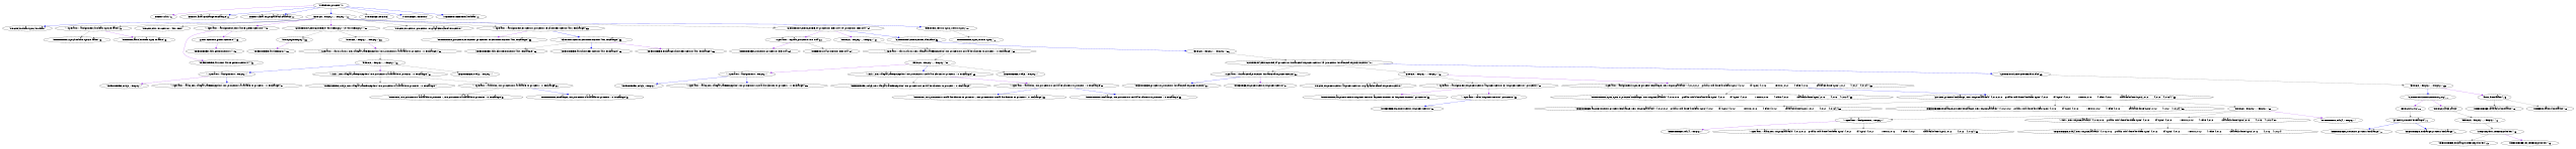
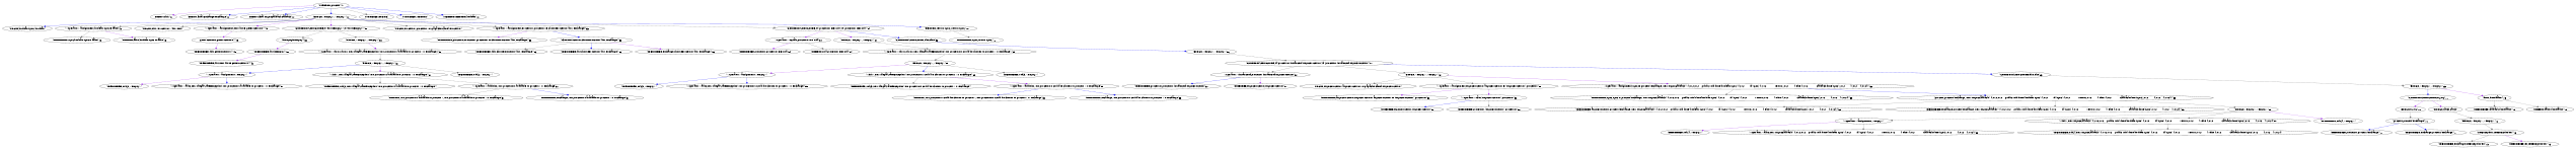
  digraph {
    edge [arrowhead=diamond color=gray40]
    n1 [label=<(METHOD,process)<SUB>47</SUB>>]
    n2 [label=<(PARAM,this)<SUB>47</SUB>>]
    n3 [label=<(PARAM,final Exchange exchange)<SUB>47</SUB>>]
    n4 [label=<(PARAM,final AsyncCallback callback)<SUB>47</SUB>>]
    n5 [label=<(BLOCK,&lt;empty&gt;,&lt;empty&gt;)<SUB>47</SUB>>]
    n6 [label=<(MODIFIER,PUBLIC)>]
    n7 [label=<(MODIFIER,VIRTUAL)>]
    n8 [label=<(METHOD_RETURN,boolean)<SUB>47</SUB>>]
    n9 [label=<(LOCAL,boolean sync: boolean)>]
    n10 [label=<(&lt;operator&gt;.assignment,boolean sync = false)<SUB>48</SUB>>]
    n11 [label=<(LOCAL,List&lt;Processor&gt; list: ANY)>]
    n12 [label=<(&lt;operator&gt;.assignment,ANY list = getProcessors())<SUB>49</SUB>>]
    n13 [label=<(CONTROL_STRUCTURE,if (list.isEmpty()),if (list.isEmpty()))<SUB>50</SUB>>]
    n14 [label=<(LOCAL,Processor processor: org.apache.camel.Processor)>]
    n15 [label=<(&lt;operator&gt;.assignment,Processor processor = chooseProcessor(list, exchange))<SUB>53</SUB>>]
    n16 [label=<(CONTROL_STRUCTURE,if (processor == null),if (processor == null))<SUB>54</SUB>>]
    n17 [label=<(RETURN,return sync;,return sync;)<SUB>78</SUB>>]
    n18 [label=<(IDENTIFIER,sync,boolean sync = false)<SUB>48</SUB>>]
    n19 [label=<(LITERAL,false,boolean sync = false)<SUB>48</SUB>>]
    n20 [label=<(IDENTIFIER,list,ANY list = getProcessors())<SUB>49</SUB>>]
    n21 [label=<(getProcessors,getProcessors())<SUB>49</SUB>>]
    n22 [label=<(isEmpty,isEmpty())<SUB>50</SUB>>]
    n23 [label=<(BLOCK,&lt;empty&gt;,&lt;empty&gt;)<SUB>50</SUB>>]
    n24 [label=<(IDENTIFIER,processor,Processor processor = chooseProcessor(list, exchange))<SUB>53</SUB>>]
    n25 [label=<(chooseProcessor,chooseProcessor(list, exchange))<SUB>53</SUB>>]
    n26 [label=<(&lt;operator&gt;.equals,processor == null)<SUB>54</SUB>>]
    n27 [label=<(BLOCK,&lt;empty&gt;,&lt;empty&gt;)<SUB>54</SUB>>]
    n28 [label=<(CONTROL_STRUCTURE,else,else)<SUB>56</SUB>>]
    n29 [label=<(IDENTIFIER,sync,return sync;)<SUB>78</SUB>>]
    n30 [label=<(IDENTIFIER,this,getProcessors())<SUB>49</SUB>>]
    n31 [label=<(IDENTIFIER,list,isEmpty())<SUB>50</SUB>>]
    n32 [label=<(&lt;operator&gt;.throw,throw new IllegalStateException(&quot;No processors available to process &quot; + exchange);)<SUB>51</SUB>>]
    n33 [label=<(BLOCK,&lt;empty&gt;,&lt;empty&gt;)<SUB>51</SUB>>]
    n34 [label=<(&lt;operator&gt;.assignment,&lt;empty&gt;)>]
    n35 [label=<(&lt;init&gt;,new IllegalStateException(&quot;No processors available to process &quot; + exchange))<SUB>51</SUB>>]
    n36 [label=<(IDENTIFIER,$obj2,&lt;empty&gt;)>]
    n37 [label=<(IDENTIFIER,$obj2,&lt;empty&gt;)>]
    n38 [label=<(&lt;operator&gt;.alloc,new IllegalStateException(&quot;No processors available to process &quot; + exchange))<SUB>51</SUB>>]
    n39 [label=<(IDENTIFIER,$obj2,new IllegalStateException(&quot;No processors available to process &quot; + exchange))>]
    n40 [label=<(&lt;operator&gt;.addition,&quot;No processors available to process &quot; + exchange)<SUB>51</SUB>>]
    n41 [label=<(LITERAL,&quot;No processors available to process &quot;,&quot;No processors available to process &quot; + exchange)<SUB>51</SUB>>]
    n42 [label=<(IDENTIFIER,exchange,&quot;No processors available to process &quot; + exchange)<SUB>51</SUB>>]
    n43 [label=<(IDENTIFIER,this,chooseProcessor(list, exchange))<SUB>53</SUB>>]
    n44 [label=<(IDENTIFIER,list,chooseProcessor(list, exchange))<SUB>53</SUB>>]
    n45 [label=<(IDENTIFIER,exchange,chooseProcessor(list, exchange))<SUB>53</SUB>>]
    n46 [label=<(IDENTIFIER,processor,processor == null)<SUB>54</SUB>>]
    n47 [label=<(LITERAL,null,processor == null)<SUB>54</SUB>>]
    n48 [label=<(&lt;operator&gt;.throw,throw new IllegalStateException(&quot;No processors could be chosen to process &quot; + exchange);)<SUB>55</SUB>>]
    n49 [label=<(BLOCK,&lt;empty&gt;,&lt;empty&gt;)<SUB>56</SUB>>]
    n50 [label=<(BLOCK,&lt;empty&gt;,&lt;empty&gt;)<SUB>55</SUB>>]
    n51 [label=<(&lt;operator&gt;.assignment,&lt;empty&gt;)>]
    n52 [label=<(&lt;init&gt;,new IllegalStateException(&quot;No processors could be chosen to process &quot; + exchange))<SUB>55</SUB>>]
    n53 [label=<(IDENTIFIER,$obj3,&lt;empty&gt;)>]
    n54 [label=<(IDENTIFIER,$obj3,&lt;empty&gt;)>]
    n55 [label=<(&lt;operator&gt;.alloc,new IllegalStateException(&quot;No processors could be chosen to process &quot; + exchange))<SUB>55</SUB>>]
    n56 [label=<(IDENTIFIER,$obj3,new IllegalStateException(&quot;No processors could be chosen to process &quot; + exchange))>]
    n57 [label=<(&lt;operator&gt;.addition,&quot;No processors could be chosen to process &quot; + exchange)<SUB>55</SUB>>]
    n58 [label=<(LITERAL,&quot;No processors could be chosen to process &quot;,&quot;No processors could be chosen to process &quot; + exchange)<SUB>55</SUB>>]
    n59 [label=<(IDENTIFIER,exchange,&quot;No processors could be chosen to process &quot; + exchange)<SUB>55</SUB>>]
    n60 [label=<(CONTROL_STRUCTURE,if (processor instanceof AsyncProcessor),if (processor instanceof AsyncProcessor))<SUB>57</SUB>>]
    n61 [label=<(&lt;operator&gt;.instanceOf,processor instanceof AsyncProcessor)<SUB>57</SUB>>]
    n62 [label=<(BLOCK,&lt;empty&gt;,&lt;empty&gt;)<SUB>57</SUB>>]
    n63 [label=<(CONTROL_STRUCTURE,else,else)<SUB>69</SUB>>]
    n64 [label=<(IDENTIFIER,processor,processor instanceof AsyncProcessor)<SUB>57</SUB>>]
    n65 [label=<(TYPE_REF,AsyncProcessor,AsyncProcessor)<SUB>57</SUB>>]
    n66 [label=<(LOCAL,AsyncProcessor asyncProcessor: org.apache.camel.AsyncProcessor)>]
    n67 [label=<(&lt;operator&gt;.assignment,AsyncProcessor asyncProcessor = (AsyncProcessor) processor)<SUB>58</SUB>>]
    n68 [label=<(&lt;operator&gt;.assignment,sync = process(exchange, new AsyncCallback() {\012\012    public void done(boolean sync) {\012        if (sync) {\012            return;\012        } else {\012            callback.done(sync);\012        }\012    }\012}))<SUB>59</SUB>>]
    n69 [label=<(BLOCK,&lt;empty&gt;,&lt;empty&gt;)<SUB>69</SUB>>]
    n70 [label=<(IDENTIFIER,asyncProcessor,AsyncProcessor asyncProcessor = (AsyncProcessor) processor)<SUB>58</SUB>>]
    n71 [label=<(&lt;operator&gt;.cast,(AsyncProcessor) processor)<SUB>58</SUB>>]
    n72 [label=<(IDENTIFIER,sync,sync = process(exchange, new AsyncCallback() {\012\012    public void done(boolean sync) {\012        if (sync) {\012            return;\012        } else {\012            callback.done(sync);\012        }\012    }\012}))<SUB>59</SUB>>]
    n73 [label=<(process,process(exchange, new AsyncCallback() {\012\012    public void done(boolean sync) {\012        if (sync) {\012            return;\012        } else {\012            callback.done(sync);\012        }\012    }\012}))<SUB>59</SUB>>]
    n74 [label=<(TYPE_REF,AsyncProcessor,AsyncProcessor)<SUB>58</SUB>>]
+   n75 [label=<(IDENTIFIER,processor,(AsyncProcessor) processor)<SUB>58</SUB>>]
    n76 [label=<(IDENTIFIER,asyncProcessor,process(exchange, new AsyncCallback() {\012\012    public void done(boolean sync) {\012        if (sync) {\012            return;\012        } else {\012            callback.done(sync);\012        }\012    }\012}))<SUB>59</SUB>>]
    n77 [label=<(IDENTIFIER,exchange,process(exchange, new AsyncCallback() {\012\012    public void done(boolean sync) {\012        if (sync) {\012            return;\012        } else {\012            callback.done(sync);\012        }\012    }\012}))<SUB>59</SUB>>]
    n78 [label=<(BLOCK,&lt;empty&gt;,&lt;empty&gt;)<SUB>59</SUB>>]
    n79 [label=<(&lt;operator&gt;.assignment,&lt;empty&gt;)>]
    n80 [label=<(&lt;init&gt;,new AsyncCallback() {\012\012    public void done(boolean sync) {\012        if (sync) {\012            return;\012        } else {\012            callback.done(sync);\012        }\012    }\012})<SUB>59</SUB>>]
    n81 [label=<(IDENTIFIER,$obj4,&lt;empty&gt;)>]
    n82 [label=<(IDENTIFIER,$obj4,&lt;empty&gt;)>]
    n83 [label=<(&lt;operator&gt;.alloc,new AsyncCallback() {\012\012    public void done(boolean sync) {\012        if (sync) {\012            return;\012        } else {\012            callback.done(sync);\012        }\012    }\012})<SUB>59</SUB>>]
    n84 [label=<(IDENTIFIER,$obj4,new AsyncCallback() {\012\012    public void done(boolean sync) {\012        if (sync) {\012            return;\012        } else {\012            callback.done(sync);\012        }\012    }\012})>]
    n85 [label=<(CONTROL_STRUCTURE,try,try)<SUB>70</SUB>>]
    n86 [label=<(done,done(false))<SUB>75</SUB>>]
    n87 [label=<(BLOCK,try,try)<SUB>70</SUB>>]
    n88 [label=<(BLOCK,catch,catch)>]
    n89 [label=<(IDENTIFIER,callback,done(false))<SUB>75</SUB>>]
    n90 [label=<(LITERAL,false,done(false))<SUB>75</SUB>>]
    n91 [label=<(process,process(exchange))<SUB>71</SUB>>]
    n92 [label=<(BLOCK,&lt;empty&gt;,&lt;empty&gt;)<SUB>72</SUB>>]
    n93 [label=<(IDENTIFIER,processor,process(exchange))<SUB>71</SUB>>]
    n94 [label=<(IDENTIFIER,exchange,process(exchange))<SUB>71</SUB>>]
    n95 [label=<(setException,setException(ex))<SUB>73</SUB>>]
    n96 [label=<(IDENTIFIER,exchange,setException(ex))<SUB>73</SUB>>]
    n97 [label=<(IDENTIFIER,ex,setException(ex))<SUB>73</SUB>>]
    n1 -> n2 [arrowhead=dot color=purple]
    n1 -> n3 [arrowhead=dot color=blue]
    n1 -> n4 [color=blue]
    n1 -> n5 [arrowhead=dot color=blue]
    n1 -> n6
    n1 -> n7 [color=blue]
    n1 -> n8 [color=blue]
    n5 -> n9 [arrowhead=dot color=blue]
    n5 -> n10 [arrowhead=dot]
    n5 -> n11 [arrowhead=dot]
    n5 -> n12 [color=purple]
    n5 -> n13 [arrowhead=dot color=purple]
    n5 -> n14
    n5 -> n15
    n5 -> n16 [arrowhead=dot]
    n5 -> n17 [arrowhead=dot color=blue]
    n10 -> n18 [arrowhead=dot]
    n10 -> n19 [arrowhead=dot color=purple]
-   n12 -> n20 [arrowhead=dot color=purple]
+   n31 -> n20 [arrowhead=dot color=purple]
    n12 -> n21 [arrowhead=dot color=purple]
    n13 -> n22 [arrowhead=dot]
    n13 -> n23 [arrowhead=dot]
    n15 -> n24 [color=purple]
    n15 -> n25 [color=blue]
    n16 -> n26 [arrowhead=dot color=purple]
    n16 -> n27 [color=purple]
    n16 -> n28 [arrowhead=dot color=blue]
    n17 -> n29 [arrowhead=dot]
    n21 -> n30 [arrowhead=dot color=purple]
    n22 -> n31 [arrowhead=dot color=purple]
    n23 -> n32 [color=purple]
    n25 -> n43
    n25 -> n44 [arrowhead=dot color=blue]
    n25 -> n45 [color=purple]
    n26 -> n46 [color=purple]
    n26 -> n47
    n27 -> n48
    n28 -> n49 [color=blue]
    n32 -> n33
    n33 -> n34 [color=blue]
    n33 -> n35 [color=purple]
    n33 -> n36 [arrowhead=dot]
    n34 -> n37 [arrowhead=dot color=purple]
    n34 -> n38 [color=blue]
    n35 -> n39
    n35 -> n40
    n40 -> n41 [arrowhead=dot]
    n40 -> n42 [color=blue]
    n48 -> n50
    n49 -> n60 [arrowhead=dot]
    n50 -> n51 [arrowhead=dot color=purple]
    n50 -> n52 [color=blue]
    n50 -> n53 [arrowhead=dot]
    n51 -> n54 [arrowhead=dot color=blue]
    n51 -> n55 [arrowhead=dot color=blue]
    n52 -> n56 [arrowhead=dot]
    n52 -> n57 [color=purple]
    n57 -> n58 [arrowhead=dot color=blue]
    n57 -> n59 [color=blue]
    n60 -> n61
    n60 -> n62 [arrowhead=dot]
    n60 -> n63 [color=blue]
    n61 -> n64 [color=blue]
    n61 -> n65 [arrowhead=dot color=purple]
    n62 -> n66
    n62 -> n67
    n62 -> n68 [color=purple]
    n63 -> n69
    n67 -> n70 [color=purple]
    n67 -> n71 [color=purple]
    n68 -> n72
    n68 -> n73 [color=blue]
    n69 -> n85 [arrowhead=dot color=blue]
    n69 -> n86 [arrowhead=dot color=purple]
    n71 -> n74 [color=blue]
+   n71 -> n75
    n73 -> n76 [arrowhead=dot]
    n73 -> n77 [arrowhead=dot]
    n73 -> n78 [arrowhead=dot]
    n78 -> n79
    n78 -> n80
    n78 -> n81 [color=purple]
    n79 -> n82 [arrowhead=dot color=purple]
    n79 -> n83 [arrowhead=dot]
    n80 -> n84
    n85 -> n87 [color=purple]
    n85 -> n88 [arrowhead=dot color=purple]
    n86 -> n89 [arrowhead=dot]
    n86 -> n90 [arrowhead=dot]
    n87 -> n91
    n88 -> n92
    n91 -> n93 [arrowhead=dot color=blue]
    n91 -> n94 [arrowhead=dot color=blue]
    n92 -> n95
    n95 -> n96 [arrowhead=dot]
    n95 -> n97 [arrowhead=dot color=purple]
  }
